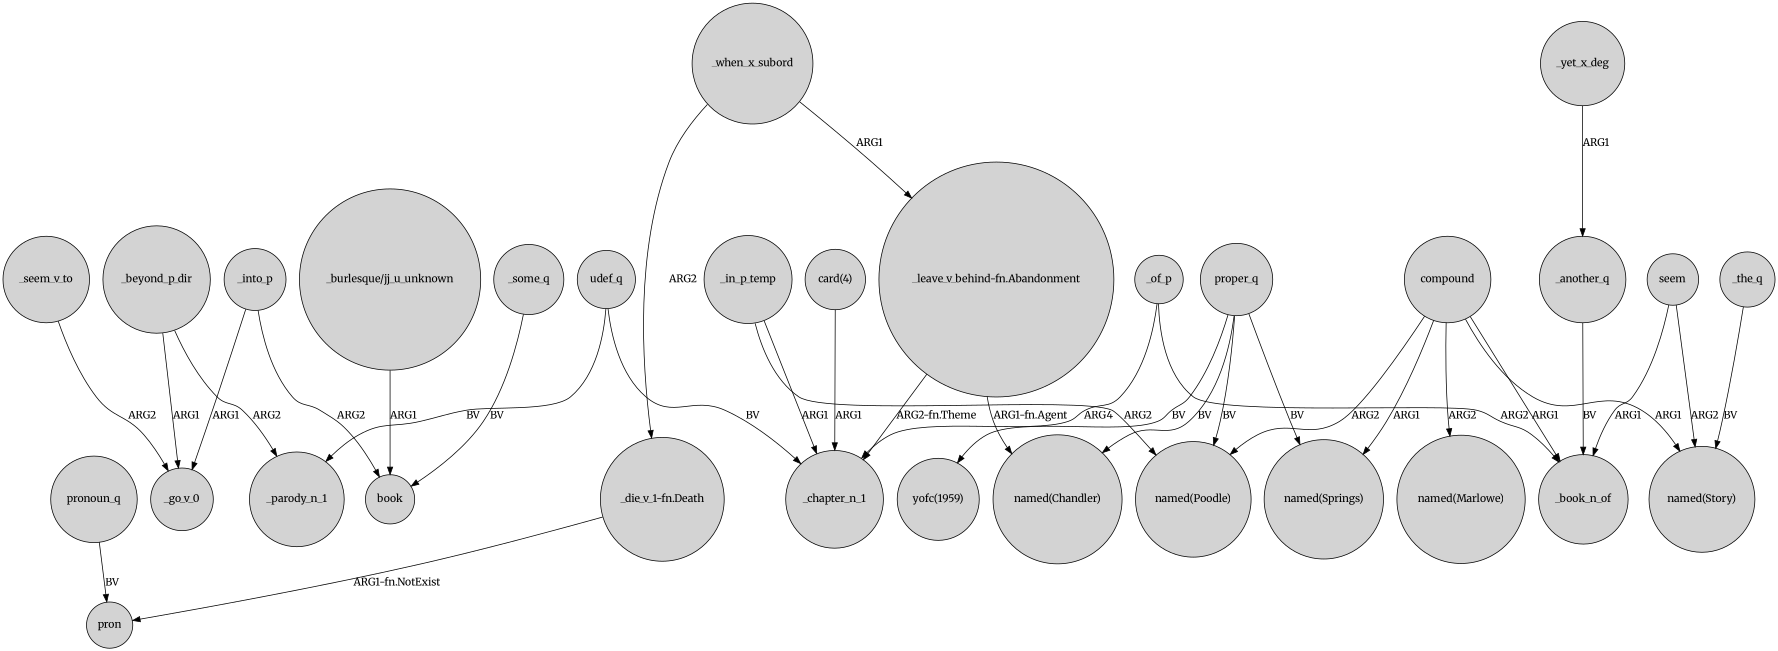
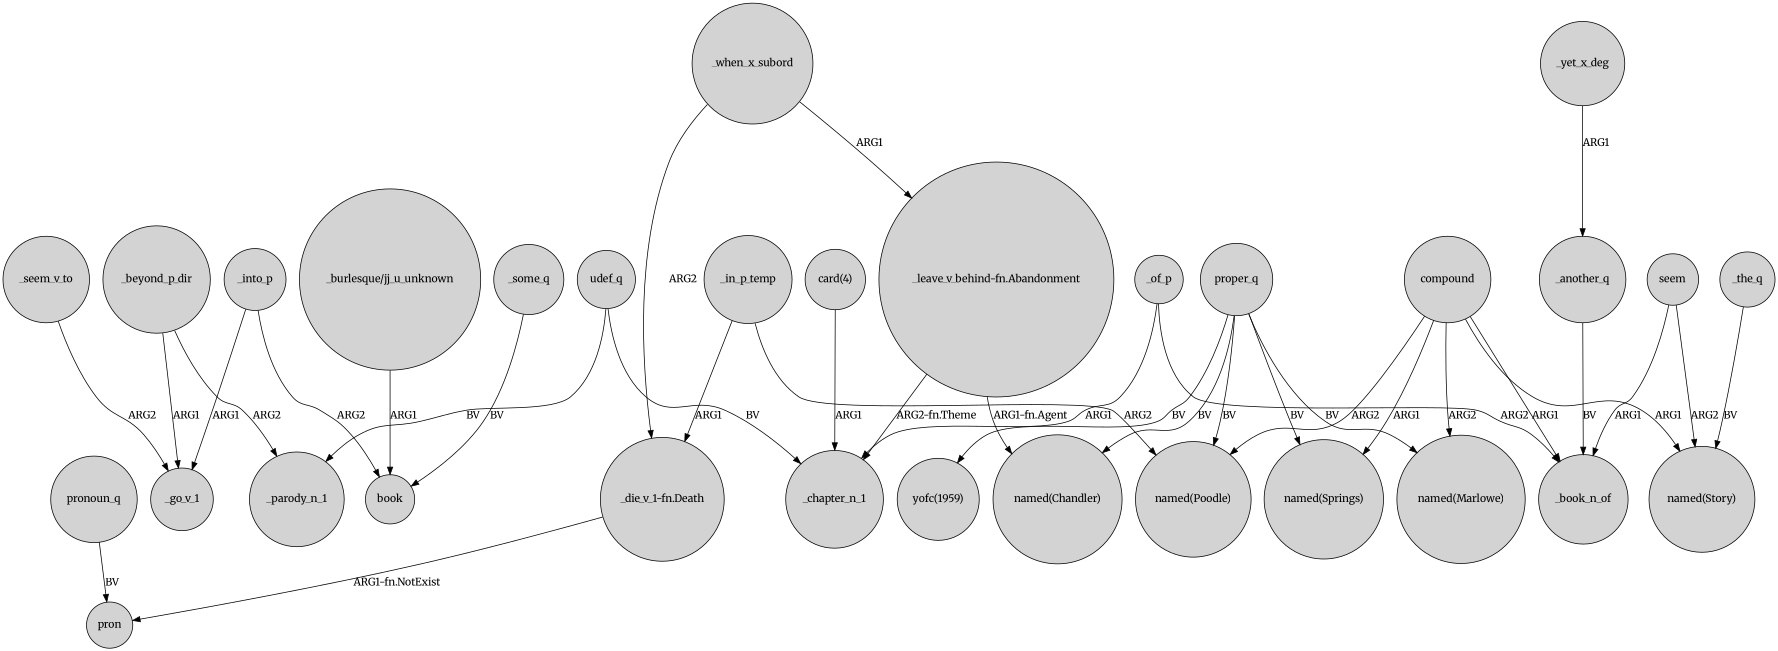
  digraph {
    fontname=Merriweather
    node [fontname=Merriweather shape=circle style=filled]
    edge [fontname=Merriweather]
    "_die_v_1-fn.Death"
    pron
    udef_q
    _chapter_n_1
    _parody_n_1
    _beyond_p_dir
-   _go_v_1 [label=_go_v_0]
+   _go_v_1
    _when_x_subord
    "_leave_v_behind-fn.Abandonment"
    "named(Chandler)"
    _of_p
    _book_n_of
    proper_q
    "yofc(1959)"
    "named(Springs)"
    "named(Marlowe)"
    "named(Poodle)"
    n18 [label=book]
    _some_q
    compound
    "named(Story)"
    n22 [label=seem]
    "_burlesque/jj_u_unknown"
    "card(4)"
    _yet_x_deg
    _another_q
    _in_p_temp
    pronoun_q
    _the_q
    _into_p
    _seem_v_to
    "_die_v_1-fn.Death" -> pron [label="ARG1-fn.NotExist"]
    udef_q -> _chapter_n_1 [label=BV]
    udef_q -> _parody_n_1 [label=BV]
    _beyond_p_dir -> _parody_n_1 [label=ARG2]
    _beyond_p_dir -> _go_v_1 [label=ARG1]
    _when_x_subord -> "_die_v_1-fn.Death" [label=ARG2]
    _when_x_subord -> "_leave_v_behind-fn.Abandonment" [label=ARG1]
    "_leave_v_behind-fn.Abandonment" -> _chapter_n_1 [label="ARG2-fn.Theme"]
    "_leave_v_behind-fn.Abandonment" -> "named(Chandler)" [label="ARG1-fn.Agent"]
-   _of_p -> _chapter_n_1 [label=ARG4]
+   _of_p -> _chapter_n_1 [label=ARG1]
    _of_p -> _book_n_of [label=ARG2]
    proper_q -> "named(Chandler)" [label=BV]
    proper_q -> "yofc(1959)" [label=BV]
    proper_q -> "named(Springs)" [label=BV]
+   proper_q -> "named(Marlowe)" [label=BV]
    proper_q -> "named(Poodle)" [label=BV]
    _some_q -> n18 [label=BV]
    compound -> _book_n_of [label=ARG1]
    compound -> "named(Springs)" [label=ARG1]
    compound -> "named(Marlowe)" [label=ARG2]
    compound -> "named(Poodle)" [label=ARG2]
    compound -> "named(Story)" [label=ARG1]
    n22 -> _book_n_of [label=ARG1]
    n22 -> "named(Story)" [label=ARG2]
    "_burlesque/jj_u_unknown" -> n18 [label=ARG1]
    "card(4)" -> _chapter_n_1 [label=ARG1]
    _yet_x_deg -> _another_q [label=ARG1]
    _another_q -> _book_n_of [label=BV]
-   _in_p_temp -> _chapter_n_1 [label=ARG1]
+   _in_p_temp -> "_die_v_1-fn.Death" [label=ARG1]
    _in_p_temp -> "named(Poodle)" [label=ARG2]
    pronoun_q -> pron [label=BV]
    _the_q -> "named(Story)" [label=BV]
    _into_p -> _go_v_1 [label=ARG1]
    _into_p -> n18 [label=ARG2]
    _seem_v_to -> _go_v_1 [label=ARG2]
  }
